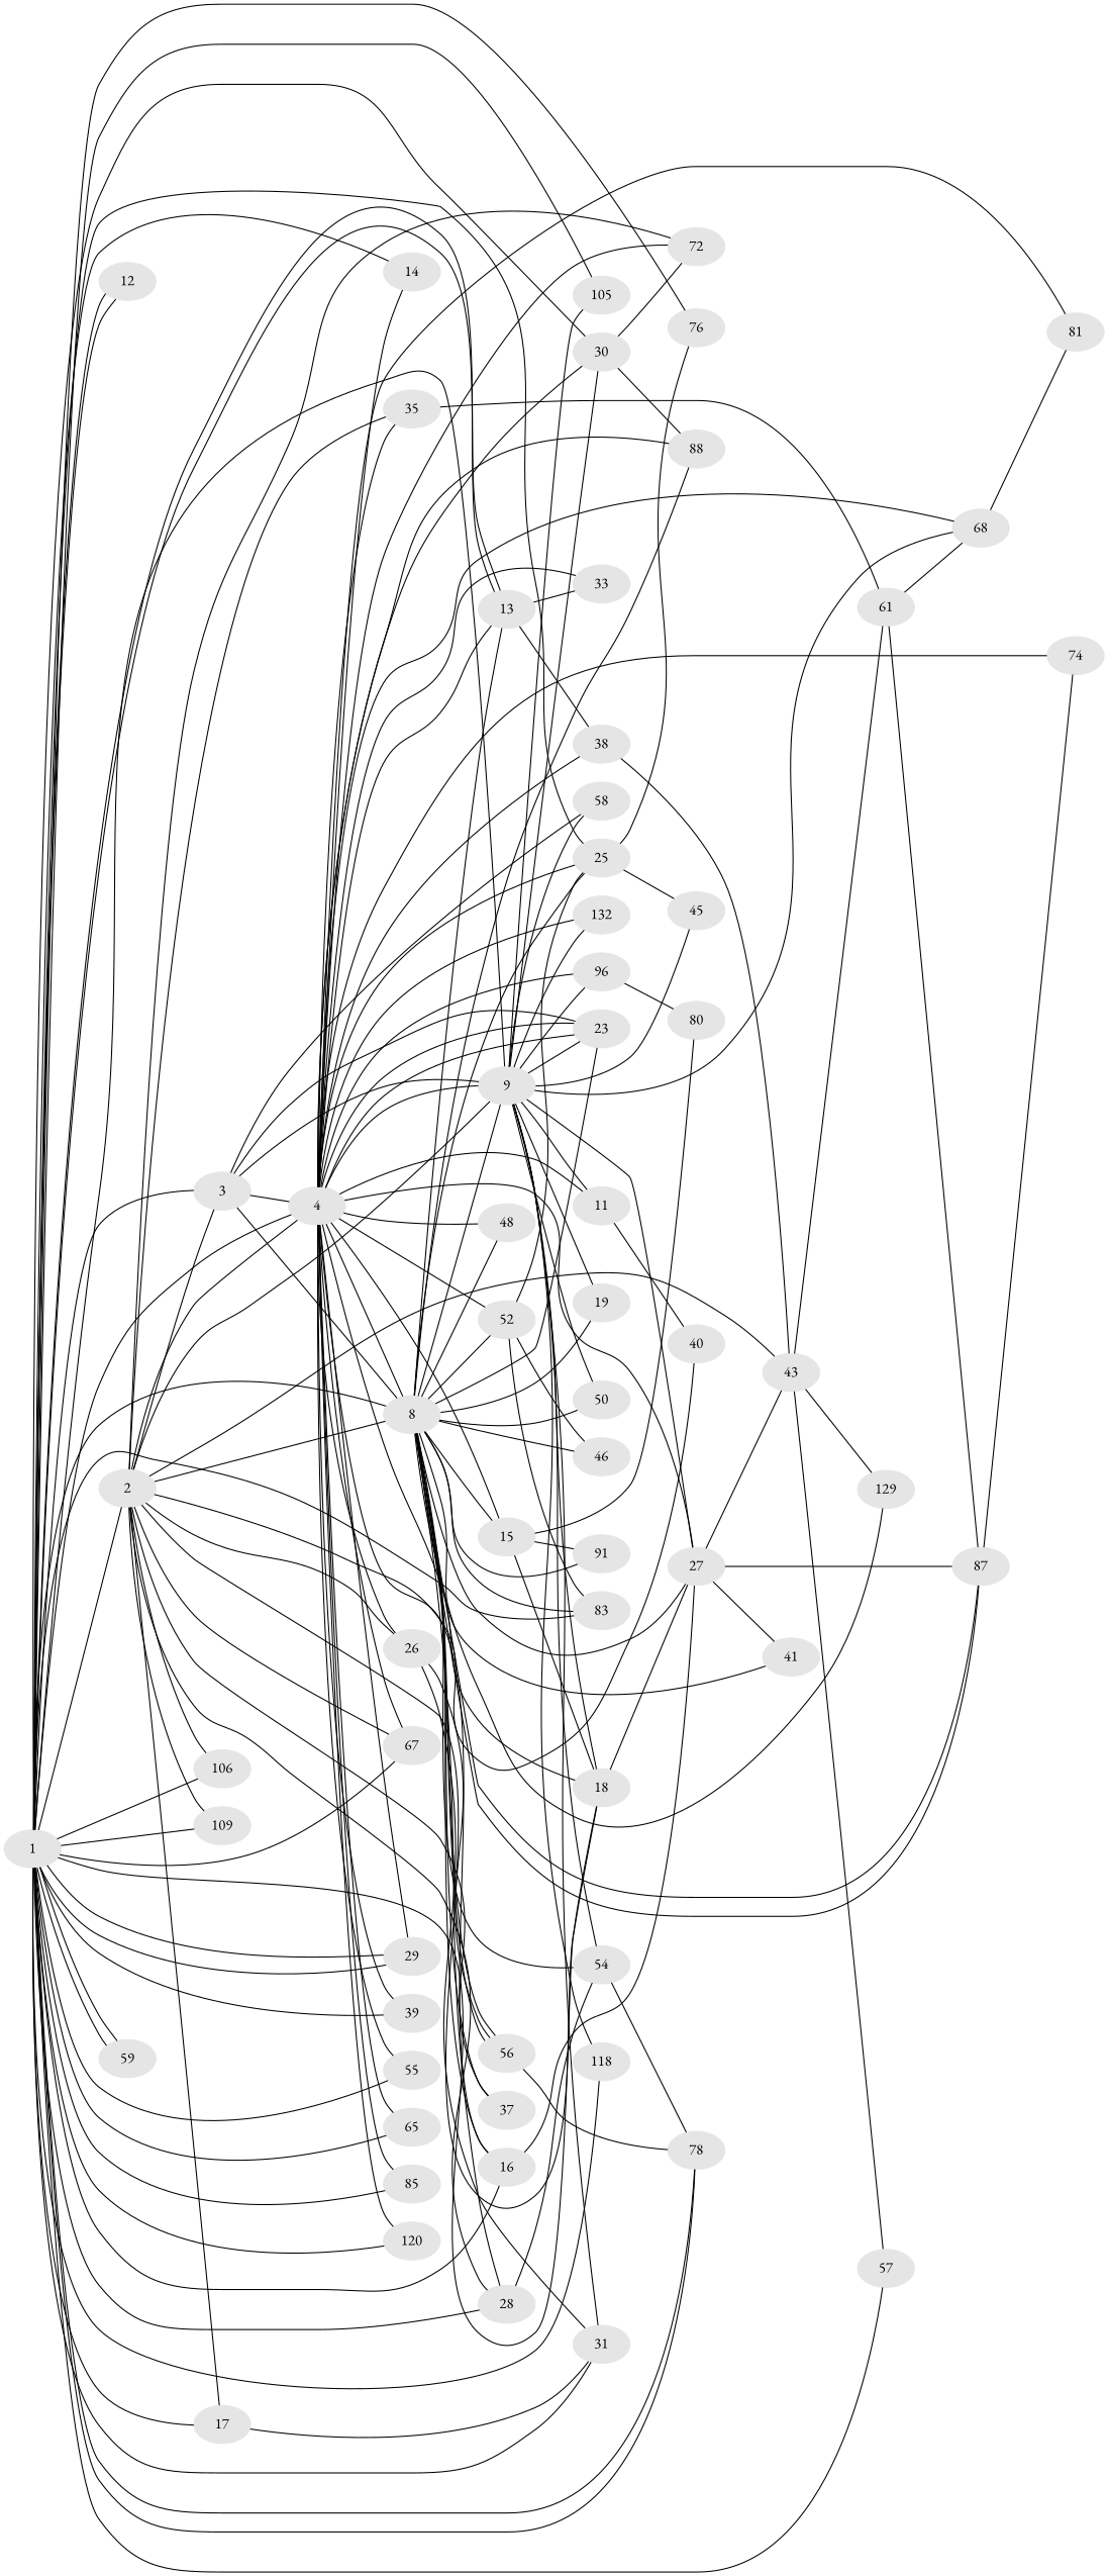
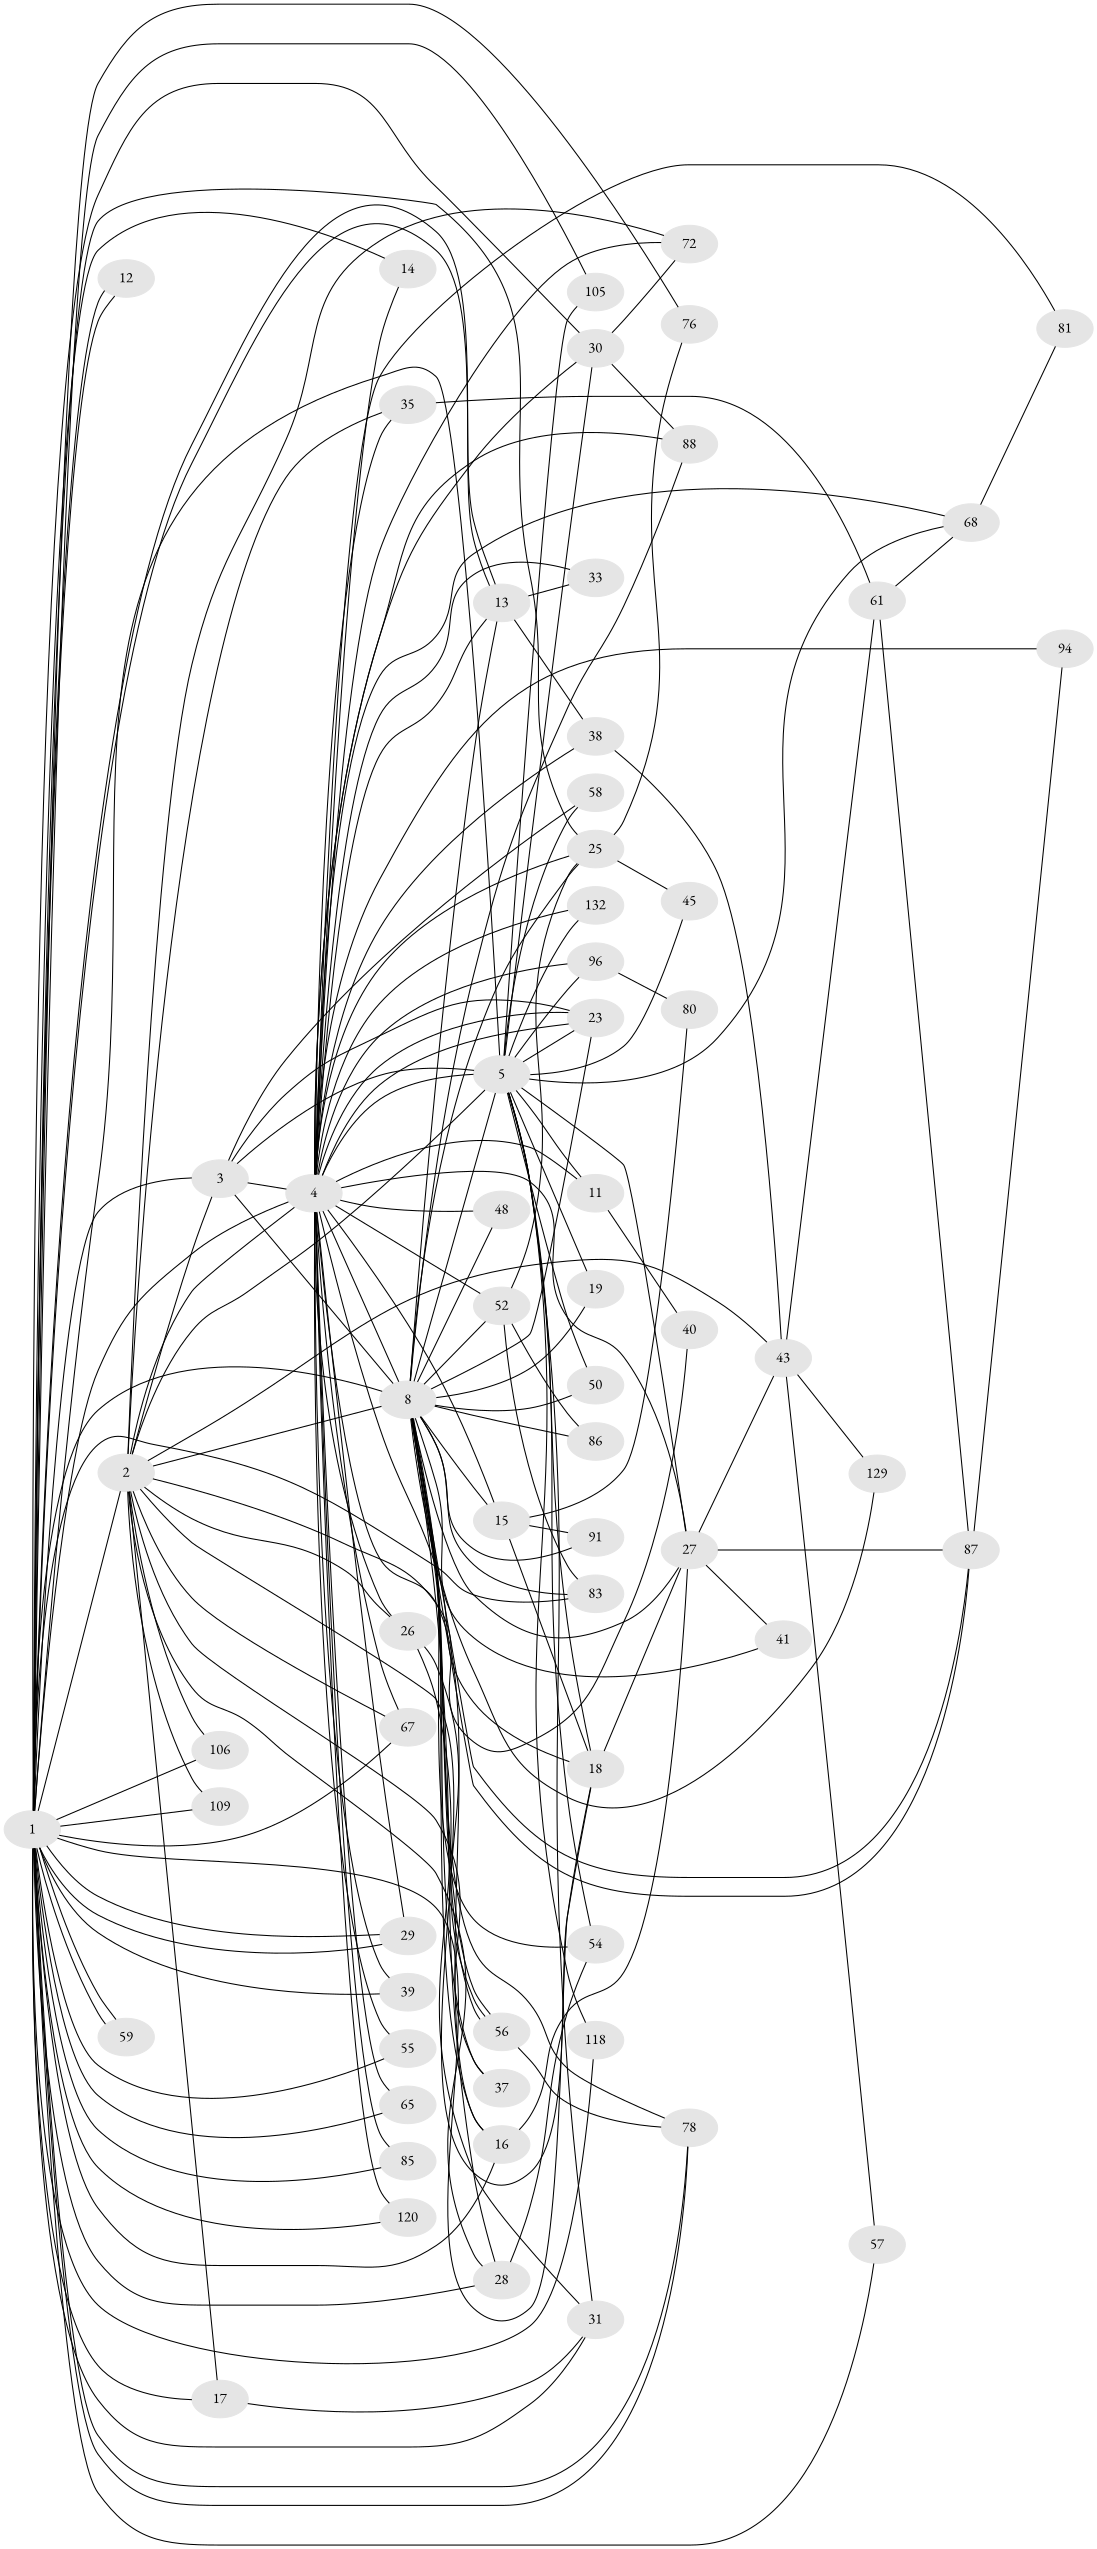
  graph {
    fontname="EB Garamond"
    rankdir=LR
    node [color=gray90 fontname="EB Garamond" style=filled]
    edge [fontname="EB Garamond"]
    1
    2
    3
    4 [super="+74+5"]
    8 [super="+10+79+95+69"]
-   9
+   9 [label=5]
    12
    13 [super="+20"]
    14
    16 [super="+63+110"]
    17
    18 [super="+24+52"]
    25 [super="+49+97+71"]
    28 [super="+32"]
    29
    30 [super="+42"]
    31 [super="+101+127"]
    39
    55
    57
    59
    65 [super="+82"]
    67 [super="+84"]
    76
    78
    83 [super="+123"]
    85
    105
    106
    109
    118
    120
    26
    35 [super="+108"]
    37
    40
    43 [super="+51"]
    72 [super="+89"]
    23 [super="+130+90"]
    58
    11
    15
    n43 [label=52]
    27 [super="+36"]
    33
    38
    48
    68 [super="+104"]
    81
    88
-   94 [label=74]
+   94
    96
    132
    19
    41
-   46
+   46 [label=86]
    50
    54 [super="+66"]
    56 [super="+92"]
    87 [super="+113"]
    91
    129
    45
    61 [super="+93"]
    80
    1 -- 2
    1 -- 3
    1 -- 4 [weight=5]
    1 -- 8 [weight=3]
    1 -- 9
    1 -- 12
    1 -- 12
    1 -- 13
    1 -- 13
    1 -- 14
    1 -- 16 [weight=3]
    1 -- 17
    1 -- 18
    1 -- 25
    1 -- 28
    1 -- 29
    1 -- 29
    1 -- 30
    1 -- 31
    1 -- 39
    1 -- 55
    1 -- 57
    1 -- 59
    1 -- 59
    1 -- 65 [weight=3]
    1 -- 67
    1 -- 76
    1 -- 78
    1 -- 78
    1 -- 83
    1 -- 85
    1 -- 105
    1 -- 106
    1 -- 109
    1 -- 118
    1 -- 120
    2 -- 3
    2 -- 4 [weight=5]
    2 -- 8 [weight=3]
    2 -- 9
    2 -- 17
    2 -- 18
    2 -- 28
    2 -- 67
    2 -- 106
    2 -- 109
    2 -- 26
    2 -- 35
    2 -- 37
    2 -- 40
    2 -- 43
    2 -- 72
    3 -- 4 [weight=6]
    3 -- 8 [weight=2]
    3 -- 9
    3 -- 23
    3 -- 58
    4 -- 8 [weight=11]
    4 -- 9 [weight=4]
    4 -- 13 [weight=2]
    4 -- 14
    4 -- 16
    4 -- 18
    4 -- 25 [weight=7]
    4 -- 29
    4 -- 30
    4 -- 39
    4 -- 55
    4 -- 65
    4 -- 67
    4 -- 85
    4 -- 120
    4 -- 26 [weight=2]
    4 -- 35 [weight=2]
    4 -- 72
    4 -- 23
    4 -- 23
    4 -- 11
    4 -- 15
    4 -- n43
    4 -- 27 [weight=2]
    4 -- 33
    4 -- 38
    4 -- 48
    4 -- 68
    4 -- 81
    4 -- 88
    4 -- 94 [weight=2]
    4 -- 96
    4 -- 132
    8 -- 9 [weight=2]
    8 -- 13 [weight=2]
    8 -- 16
    8 -- 25
    8 -- 28 [weight=2]
-   54 -- 78
+   8 -- 78
    8 -- 83
    8 -- 37
    8 -- 23
    8 -- 15
    8 -- n43
    8 -- 27
    8 -- 48
    8 -- 88
    8 -- 19
    8 -- 41
    8 -- 46
    8 -- 50
    8 -- 54
    8 -- 56
    8 -- 56
    8 -- 87
    8 -- 87
    8 -- 91
    8 -- 129
    9 -- 18
    9 -- 30
    9 -- 31
    9 -- 105
    9 -- 118
    9 -- 23
    9 -- 58
    9 -- 11
    9 -- 27
    9 -- 68
    9 -- 96
    9 -- 132
    9 -- 19
    9 -- 50
    9 -- 54
    9 -- 45
    13 -- 33
    13 -- 38
    16 -- 27
    17 -- 31
    18 -- 27
    25 -- 76
    25 -- 45
    28 -- 54
    30 -- 72
    30 -- 88
    26 -- 31
    26 -- 56
    35 -- 61
    43 -- 57
    43 -- 129
    43 -- 61
    11 -- 40
    15 -- 18
    15 -- 91
    15 -- 80
    n43 -- 25
    n43 -- 83
    n43 -- 46
    27 -- 43
    27 -- 41
    27 -- 87
    38 -- 43
    68 -- 81
    96 -- 80
    56 -- 78
    87 -- 94
    61 -- 68
    61 -- 87
  }
